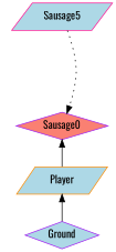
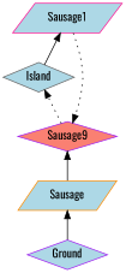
  digraph {
    fontname=Oswald
    rankdir=BT
    node [color=purple fillcolor=lightblue fontname=Oswald shape=diamond style=filled]
    edge [fontname=Oswald]
-   Player [color=darkorange shape=parallelogram]
+   Player [color=darkorange shape=parallelogram label=Sausage]
    Ground
-   Sausage0 [fillcolor=salmon]
-   Sausage1 [color=deeppink shape=parallelogram label=Sausage5]
+   Sausage0 [fillcolor=salmon label=Sausage9]
+   Sausage1 [color=deeppink shape=parallelogram]
+   Island [color=gray40]
    Player -> Sausage0
    Ground -> Player [style=solid]
+   Sausage0 -> Island [style=dotted]
    Sausage1 -> Sausage0 [style=dotted]
+   Island -> Sausage1
  }
